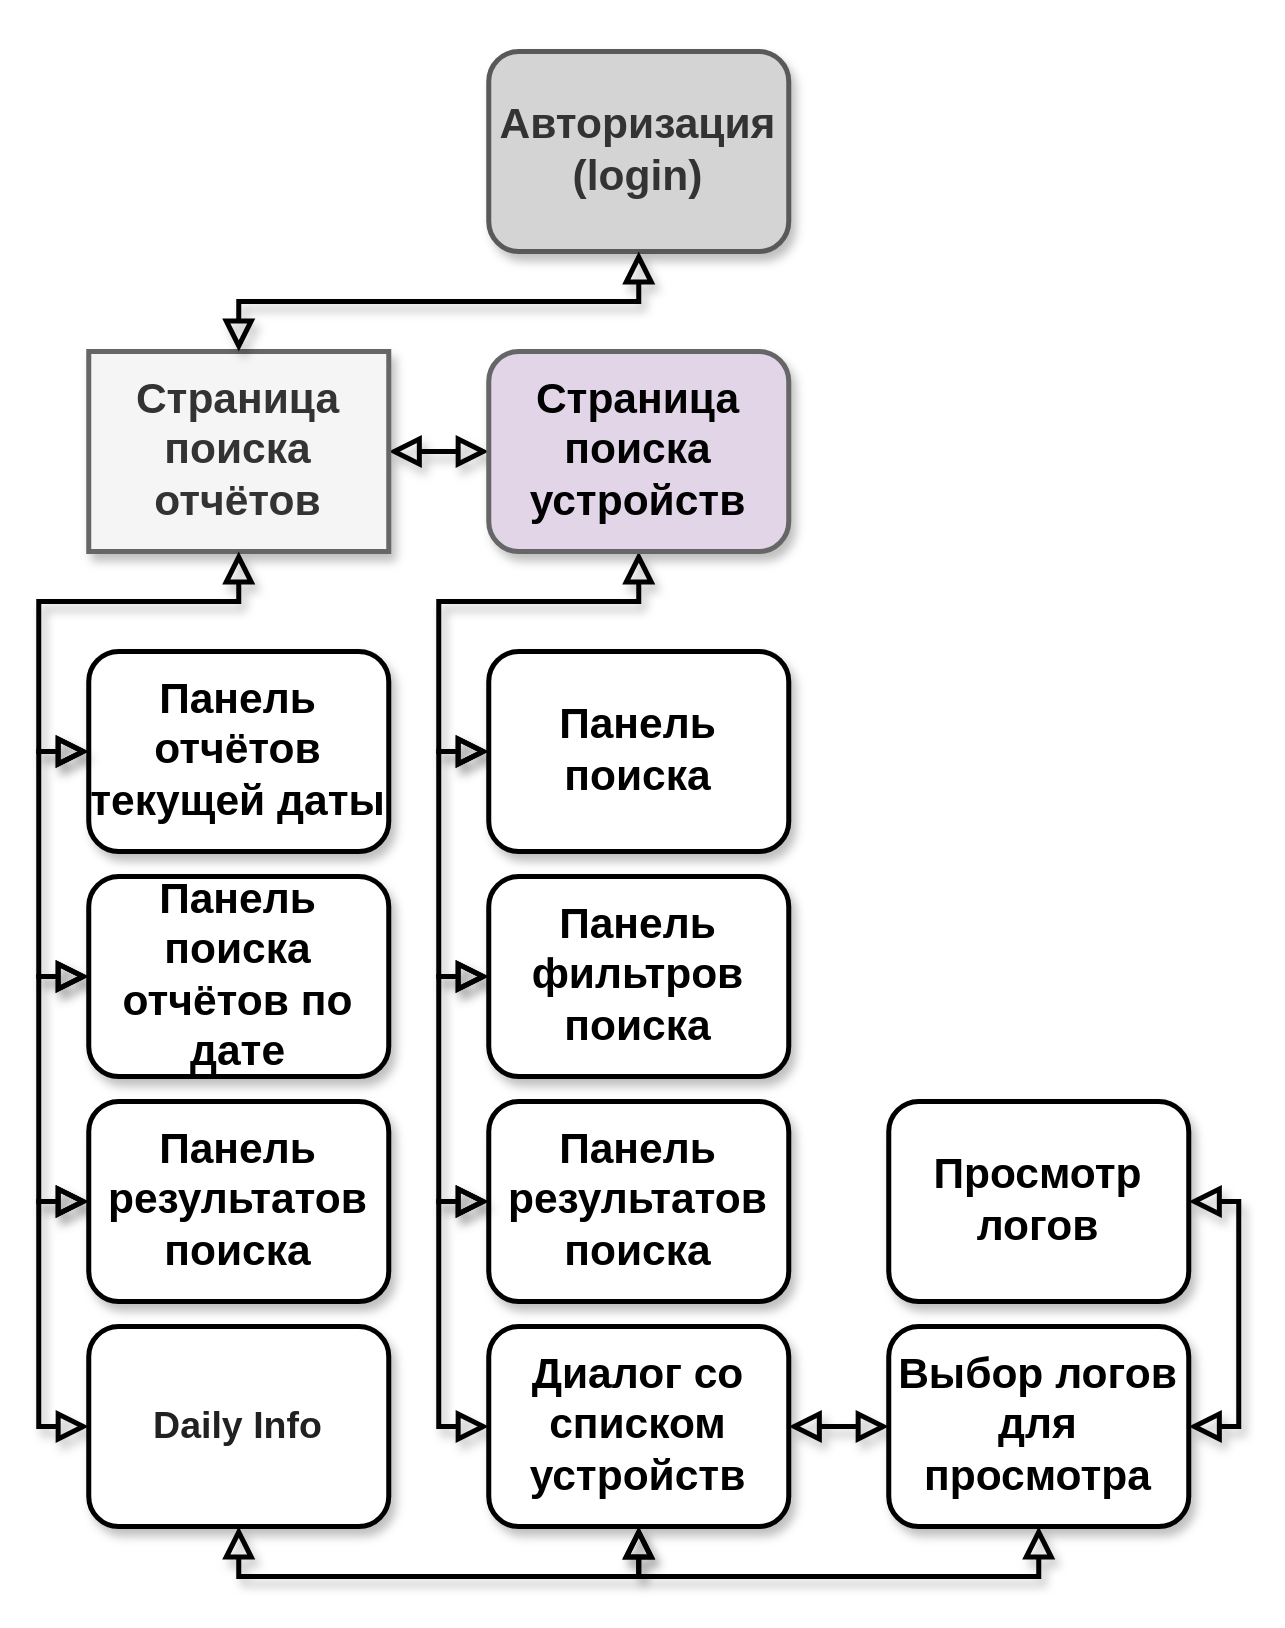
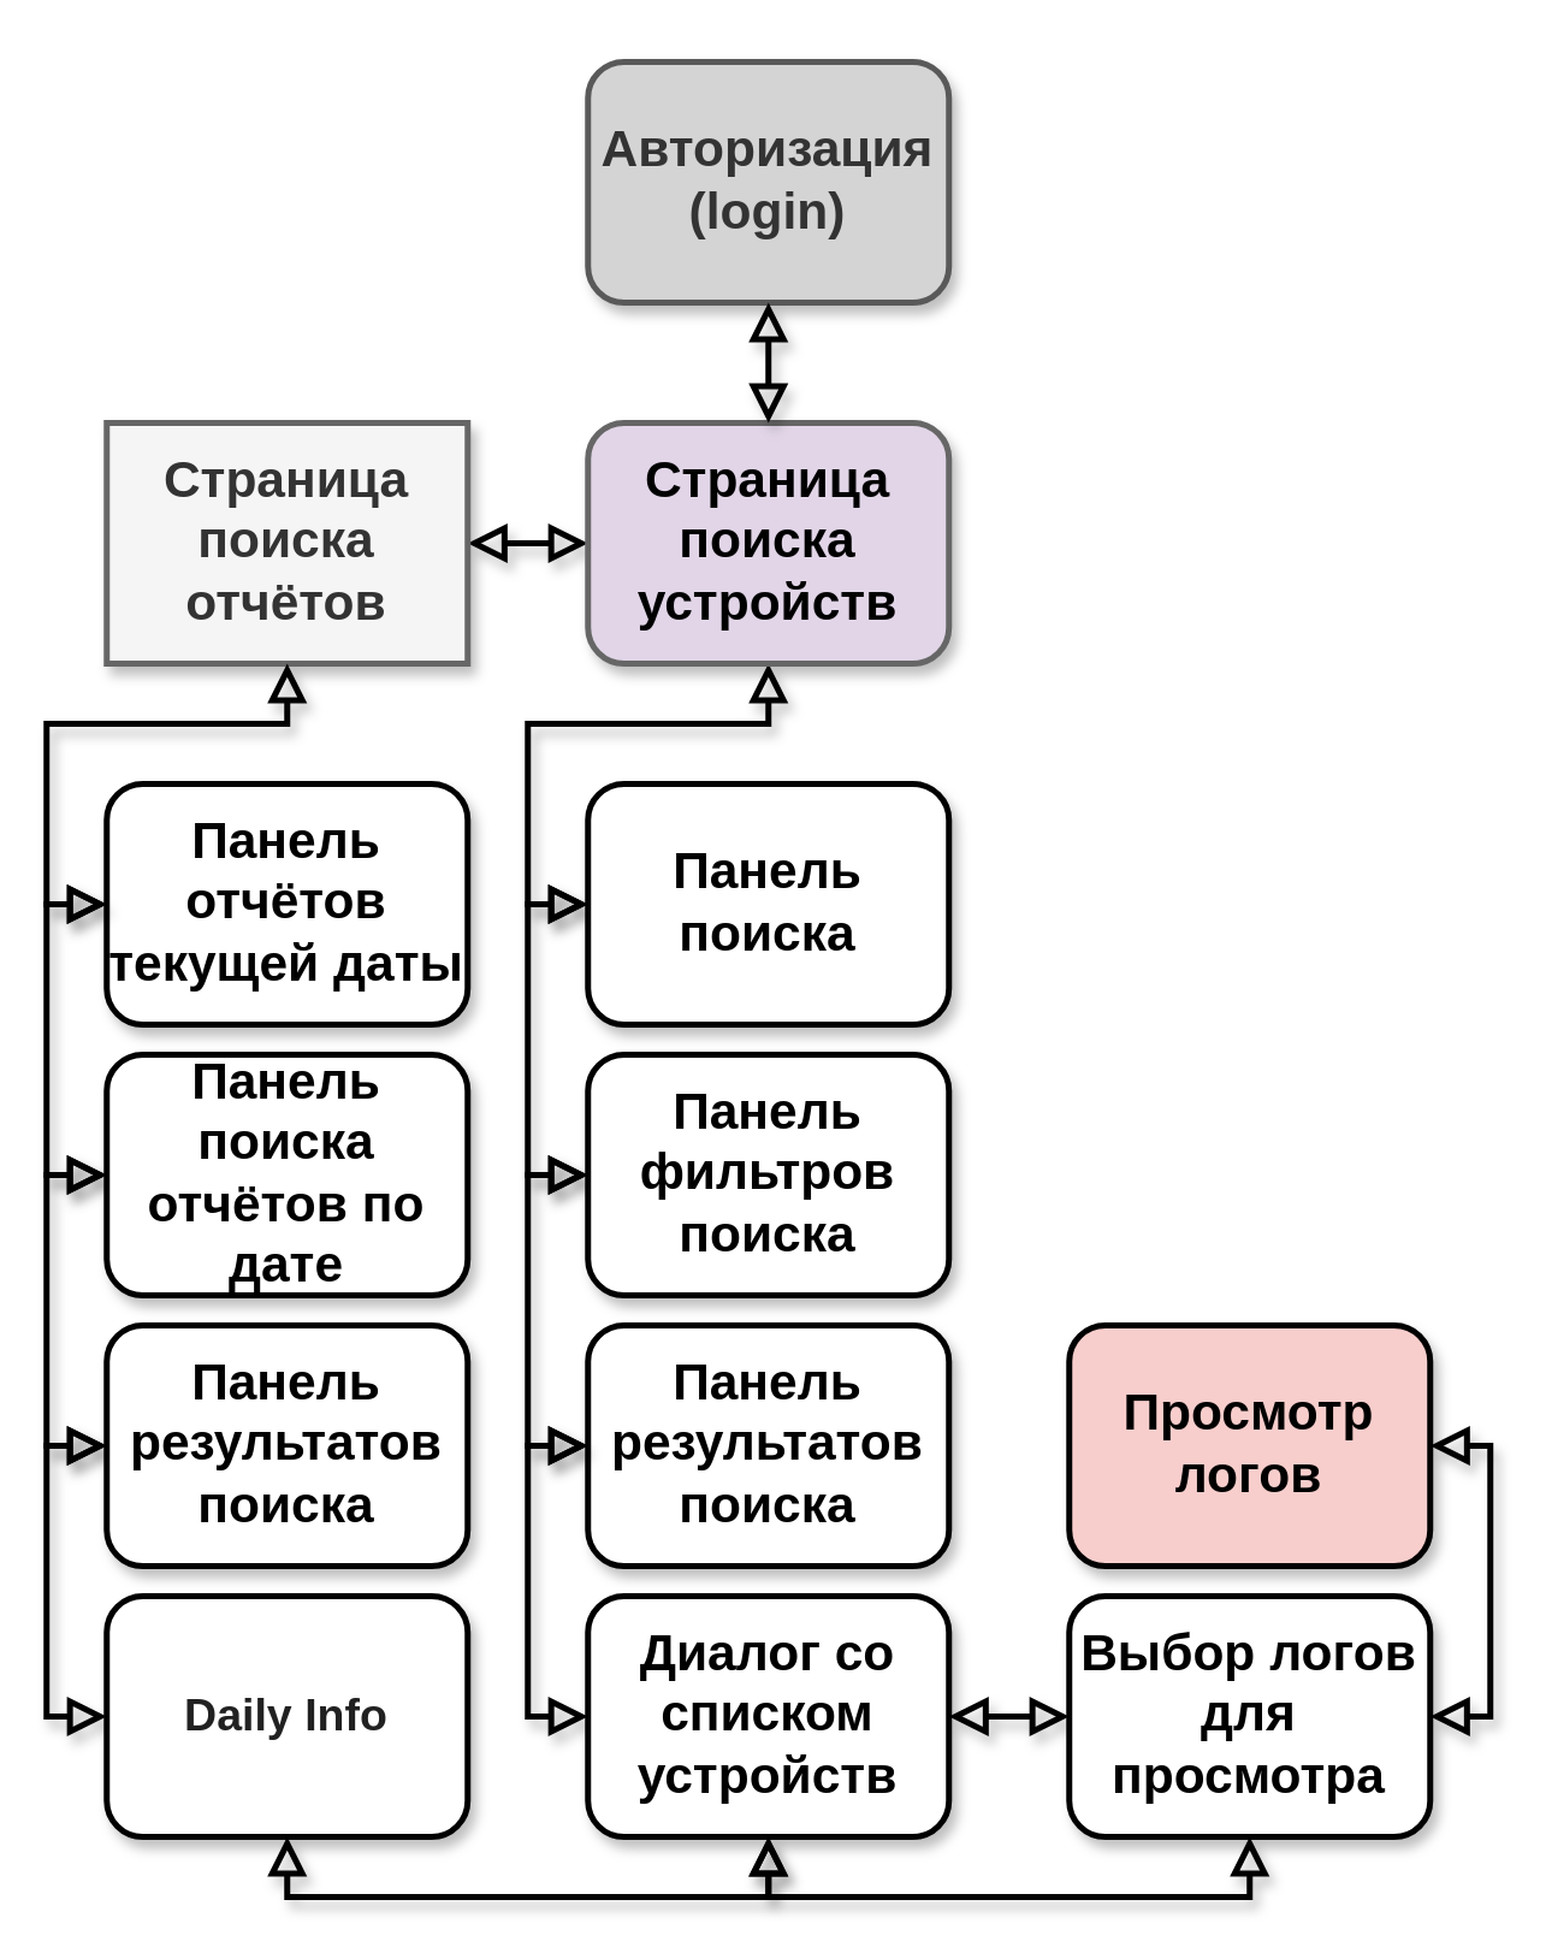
  <mxCell id="0" />
  <mxCell id="1" parent="0" />
  <mxCell id="2" value="Авторизация&lt;br&gt;(login)" style="rounded=1;whiteSpace=wrap;html=1;fontSize=17;glass=0;strokeWidth=2;shadow=1;fontStyle=1;fillColor=#D4D4D4;strokeColor=#595959;fontColor=#333333;comic=0;" parent="1" vertex="1"><mxGeometry x="180" y="20" width="120" height="80" as="geometry" /></mxCell>
  <mxCell id="3" style="edgeStyle=orthogonalEdgeStyle;rounded=0;comic=0;orthogonalLoop=1;jettySize=auto;html=1;exitX=0.5;exitY=1;exitDx=0;exitDy=0;entryX=0;entryY=0.5;entryDx=0;entryDy=0;shadow=1;labelBackgroundColor=none;startArrow=block;startFill=0;startSize=8;endArrow=block;endFill=0;endSize=8;strokeWidth=2;fontSize=17;" parent="1" source="5" target="18" edge="1"><mxGeometry relative="1" as="geometry" /></mxCell>
  <mxCell id="4" style="edgeStyle=orthogonalEdgeStyle;rounded=0;comic=0;orthogonalLoop=1;jettySize=auto;html=1;exitX=0;exitY=0.5;exitDx=0;exitDy=0;entryX=1;entryY=0.5;entryDx=0;entryDy=0;shadow=1;labelBackgroundColor=none;startArrow=block;startFill=0;startSize=8;endArrow=block;endFill=0;endSize=8;strokeWidth=2;fontSize=17;" parent="1" source="5" target="6" edge="1"><mxGeometry relative="1" as="geometry" /></mxCell>
  <mxCell id="5" value="&lt;span style=&quot;color: rgb(0 , 0 , 0)&quot;&gt;Страница поиска устройств&lt;/span&gt;" style="rounded=1;whiteSpace=wrap;html=1;fontSize=17;glass=0;strokeWidth=2;shadow=1;fontStyle=1;fillColor=#e1d5e7;strokeColor=#666666;fontColor=#333333;comic=0;" parent="1" vertex="1"><mxGeometry x="180" y="140" width="120" height="80" as="geometry" /></mxCell>
  <mxCell id="6" value="Страница поиска отчётов" style="whiteSpace=wrap;html=1;fontSize=17;glass=0;strokeWidth=2;shadow=1;fontStyle=1;fillColor=#f5f5f5;strokeColor=#666666;fontColor=#333333;comic=0;rounded=0;" parent="1" vertex="1"><mxGeometry y="140" width="120" height="80" as="geometry" x="20" /></mxCell>
- <mxCell id="7" value="" style="rounded=0;html=1;jettySize=auto;orthogonalLoop=1;fontSize=17;endArrow=block;endFill=0;endSize=8;strokeWidth=2;shadow=1;labelBackgroundColor=none;edgeStyle=orthogonalEdgeStyle;fontStyle=1;exitX=0.5;exitY=1;exitDx=0;exitDy=0;startArrow=block;startFill=0;startSize=8;comic=0;" parent="1" source="2" target="6" edge="1"><mxGeometry relative="1" as="geometry"><mxPoint x="260" y="80" as="sourcePoint" /><mxPoint x="100" y="160" as="targetPoint" /></mxGeometry></mxCell>
+ <mxCell id="7" value="" style="rounded=0;html=1;jettySize=auto;orthogonalLoop=1;fontSize=17;endArrow=block;endFill=0;endSize=8;strokeWidth=2;shadow=1;labelBackgroundColor=none;edgeStyle=orthogonalEdgeStyle;fontStyle=1;entryX=0.5;entryY=0;entryDx=0;entryDy=0;exitX=0.5;exitY=1;exitDx=0;exitDy=0;startArrow=block;startFill=0;startSize=8;comic=0;" parent="1" source="2" target="5" edge="1"><mxGeometry relative="1" as="geometry"><mxPoint x="260" y="80" as="sourcePoint" /><mxPoint x="100" y="160" as="targetPoint" /></mxGeometry></mxCell>
  <mxCell id="8" style="edgeStyle=orthogonalEdgeStyle;rounded=0;comic=0;orthogonalLoop=1;jettySize=auto;html=1;exitX=0;exitY=0.5;exitDx=0;exitDy=0;entryX=0.5;entryY=1;entryDx=0;entryDy=0;shadow=1;labelBackgroundColor=none;startArrow=block;startFill=0;startSize=8;endArrow=block;endFill=0;endSize=8;strokeWidth=2;fontSize=17;" parent="1" source="9" target="6" edge="1"><mxGeometry relative="1" as="geometry" /></mxCell>
  <mxCell id="9" value="Панель отчётов текущей даты" style="rounded=1;whiteSpace=wrap;html=1;fontSize=17;glass=0;strokeWidth=2;shadow=1;fontStyle=1;comic=0;" parent="1" vertex="1"><mxGeometry y="260" width="120" height="80" as="geometry" x="20" /></mxCell>
  <mxCell id="10" style="edgeStyle=orthogonalEdgeStyle;rounded=0;comic=0;orthogonalLoop=1;jettySize=auto;html=1;exitX=0;exitY=0.5;exitDx=0;exitDy=0;entryX=0;entryY=0.5;entryDx=0;entryDy=0;shadow=1;labelBackgroundColor=none;startArrow=block;startFill=0;startSize=8;endArrow=block;endFill=0;endSize=8;strokeWidth=2;fontSize=17;" parent="1" source="12" target="13" edge="1"><mxGeometry relative="1" as="geometry" /></mxCell>
  <mxCell id="11" style="edgeStyle=orthogonalEdgeStyle;rounded=0;comic=0;orthogonalLoop=1;jettySize=auto;html=1;exitX=0;exitY=0.5;exitDx=0;exitDy=0;entryX=0;entryY=0.5;entryDx=0;entryDy=0;shadow=1;labelBackgroundColor=none;startArrow=block;startFill=0;startSize=8;endArrow=block;endFill=0;endSize=8;strokeWidth=2;fontSize=17;" parent="1" source="12" target="18" edge="1"><mxGeometry relative="1" as="geometry" /></mxCell>
  <mxCell id="12" value="Панель фильтров поиска" style="rounded=1;whiteSpace=wrap;html=1;fontSize=17;glass=0;strokeWidth=2;shadow=1;fontStyle=1;comic=0;" parent="1" vertex="1"><mxGeometry x="180" y="350" width="120" height="80" as="geometry" /></mxCell>
  <mxCell id="13" value="Панель результатов поиска" style="rounded=1;whiteSpace=wrap;html=1;fontSize=17;glass=0;strokeWidth=2;shadow=1;fontStyle=1;comic=0;" parent="1" vertex="1"><mxGeometry x="180" y="440" width="120" height="80" as="geometry" /></mxCell>
  <mxCell id="14" style="edgeStyle=orthogonalEdgeStyle;rounded=0;comic=0;orthogonalLoop=1;jettySize=auto;html=1;exitX=0;exitY=0.5;exitDx=0;exitDy=0;entryX=0;entryY=0.5;entryDx=0;entryDy=0;shadow=1;labelBackgroundColor=none;startArrow=block;startFill=0;startSize=8;endArrow=block;endFill=0;endSize=8;strokeWidth=2;fontSize=17;" parent="1" source="17" target="13" edge="1"><mxGeometry relative="1" as="geometry" /></mxCell>
  <mxCell id="15" style="edgeStyle=orthogonalEdgeStyle;rounded=0;comic=0;orthogonalLoop=1;jettySize=auto;html=1;exitX=1;exitY=0.5;exitDx=0;exitDy=0;entryX=0;entryY=0.5;entryDx=0;entryDy=0;shadow=1;labelBackgroundColor=none;startArrow=block;startFill=0;startSize=8;endArrow=block;endFill=0;endSize=8;strokeWidth=2;fontSize=17;" parent="1" source="17" target="27" edge="1"><mxGeometry relative="1" as="geometry" /></mxCell>
  <mxCell id="16" style="edgeStyle=orthogonalEdgeStyle;rounded=0;comic=0;orthogonalLoop=1;jettySize=auto;html=1;exitX=0.5;exitY=1;exitDx=0;exitDy=0;entryX=0.5;entryY=1;entryDx=0;entryDy=0;shadow=1;labelBackgroundColor=none;startArrow=block;startFill=0;startSize=8;endArrow=block;endFill=0;endSize=8;strokeWidth=2;fontSize=17;" edge="1" parent="1" source="17" target="27"><mxGeometry relative="1" as="geometry" /></mxCell>
  <mxCell id="17" value="Диалог со списком устройств" style="rounded=1;whiteSpace=wrap;html=1;fontSize=17;glass=0;strokeWidth=2;shadow=1;fontStyle=1;comic=0;" parent="1" vertex="1"><mxGeometry x="180" y="530" width="120" height="80" as="geometry" /></mxCell>
  <mxCell id="18" value="Панель поиска" style="rounded=1;whiteSpace=wrap;html=1;fontSize=17;glass=0;strokeWidth=2;shadow=1;fontStyle=1;comic=0;" parent="1" vertex="1"><mxGeometry x="180" y="260" width="120" height="80" as="geometry" /></mxCell>
  <mxCell id="19" style="edgeStyle=orthogonalEdgeStyle;rounded=0;comic=0;orthogonalLoop=1;jettySize=auto;html=1;exitX=0;exitY=0.5;exitDx=0;exitDy=0;entryX=0;entryY=0.5;entryDx=0;entryDy=0;shadow=1;labelBackgroundColor=none;startArrow=block;startFill=0;startSize=8;endArrow=block;endFill=0;endSize=8;strokeWidth=2;fontSize=17;" parent="1" source="21" target="9" edge="1"><mxGeometry relative="1" as="geometry" /></mxCell>
  <mxCell id="20" style="edgeStyle=orthogonalEdgeStyle;rounded=0;comic=0;orthogonalLoop=1;jettySize=auto;html=1;exitX=0;exitY=0.5;exitDx=0;exitDy=0;entryX=0;entryY=0.5;entryDx=0;entryDy=0;shadow=1;labelBackgroundColor=none;startArrow=block;startFill=0;startSize=8;endArrow=block;endFill=0;endSize=8;strokeWidth=2;fontSize=17;" parent="1" source="21" target="23" edge="1"><mxGeometry relative="1" as="geometry" /></mxCell>
  <mxCell id="21" value="Панель поиска отчётов по дате" style="rounded=1;whiteSpace=wrap;html=1;fontSize=17;glass=0;strokeWidth=2;shadow=1;fontStyle=1;comic=0;" parent="1" vertex="1"><mxGeometry y="350" width="120" height="80" as="geometry" x="20" /></mxCell>
  <mxCell id="22" style="edgeStyle=orthogonalEdgeStyle;rounded=0;comic=0;orthogonalLoop=1;jettySize=auto;html=1;exitX=0;exitY=0.5;exitDx=0;exitDy=0;entryX=0;entryY=0.5;entryDx=0;entryDy=0;shadow=1;labelBackgroundColor=none;startArrow=block;startFill=0;startSize=8;endArrow=block;endFill=0;endSize=8;strokeWidth=2;fontSize=17;" parent="1" source="23" target="25" edge="1"><mxGeometry relative="1" as="geometry" /></mxCell>
  <mxCell id="23" value="Панель результатов поиска" style="rounded=1;whiteSpace=wrap;html=1;fontSize=17;glass=0;strokeWidth=2;shadow=1;fontStyle=1;comic=0;" parent="1" vertex="1"><mxGeometry y="440" width="120" height="80" as="geometry" x="20" /></mxCell>
  <mxCell id="24" style="edgeStyle=orthogonalEdgeStyle;rounded=0;comic=0;orthogonalLoop=1;jettySize=auto;html=1;exitX=0.5;exitY=1;exitDx=0;exitDy=0;entryX=0.5;entryY=1;entryDx=0;entryDy=0;shadow=1;labelBackgroundColor=none;startArrow=block;startFill=0;startSize=8;endArrow=block;endFill=0;endSize=8;strokeWidth=2;fontSize=17;" edge="1" parent="1" source="25" target="17"><mxGeometry relative="1" as="geometry" /></mxCell>
  <mxCell id="25" value="&lt;p&gt;&lt;span style=&quot;color: rgba(0 , 0 , 0 , 0.87) ; font-family: , &amp;#34;blinkmacsystemfont&amp;#34; , &amp;#34;segoe ui&amp;#34; , &amp;#34;roboto&amp;#34; , , &amp;#34;ubuntu&amp;#34; , &amp;#34;cantarell&amp;#34; , &amp;#34;helvetica neue&amp;#34; , sans-serif ; font-size: 15px ; background-color: rgb(255 , 255 , 255)&quot;&gt;Daily Info&lt;/span&gt;&lt;/p&gt;" style="rounded=1;whiteSpace=wrap;html=1;fontSize=17;glass=0;strokeWidth=2;shadow=1;fontStyle=1;comic=0;" parent="1" vertex="1"><mxGeometry y="530" width="120" height="80" as="geometry" x="20" /></mxCell>
  <mxCell id="26" style="edgeStyle=orthogonalEdgeStyle;rounded=0;comic=0;orthogonalLoop=1;jettySize=auto;html=1;exitX=1;exitY=0.5;exitDx=0;exitDy=0;entryX=1;entryY=0.5;entryDx=0;entryDy=0;shadow=1;labelBackgroundColor=none;startArrow=block;startFill=0;startSize=8;endArrow=block;endFill=0;endSize=8;strokeWidth=2;fontSize=17;" parent="1" source="27" target="28" edge="1"><mxGeometry relative="1" as="geometry" /></mxCell>
  <mxCell id="27" value="Выбор логов для просмотра" style="rounded=1;whiteSpace=wrap;html=1;fontSize=17;glass=0;strokeWidth=2;shadow=1;fontStyle=1;comic=0;" parent="1" vertex="1"><mxGeometry x="340" y="530" width="120" height="80" as="geometry" /></mxCell>
- <mxCell id="28" value="Просмотр логов" style="rounded=1;whiteSpace=wrap;html=1;fontSize=17;glass=0;strokeWidth=2;shadow=1;fontStyle=1;comic=0;" parent="1" vertex="1"><mxGeometry x="340" y="440" width="120" height="80" as="geometry" /></mxCell>
+ <mxCell id="28" value="Просмотр логов" style="rounded=1;whiteSpace=wrap;html=1;fontSize=17;glass=0;strokeWidth=2;shadow=1;fontStyle=1;comic=0;fillColor=#f8cecc;" parent="1" vertex="1"><mxGeometry x="340" y="440" width="120" height="80" as="geometry" /></mxCell>
